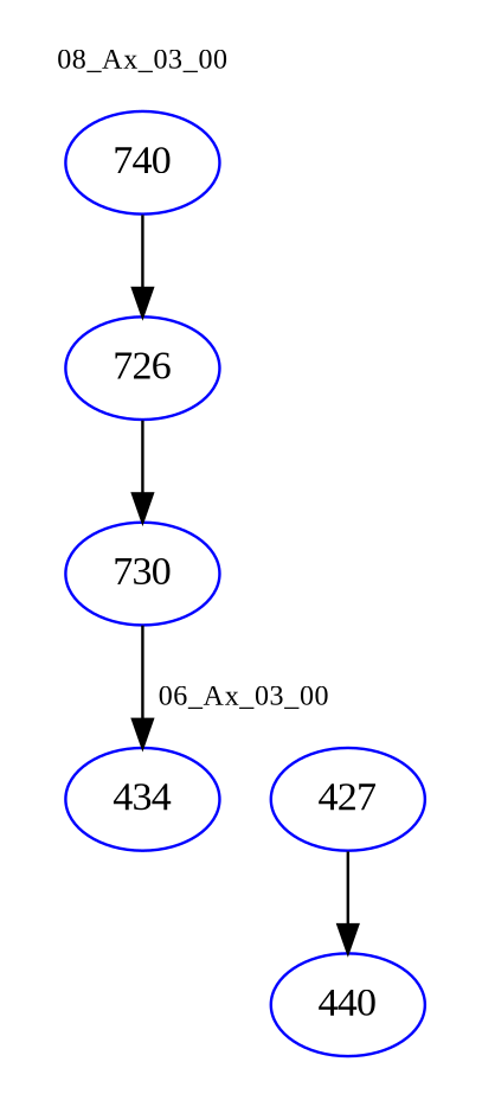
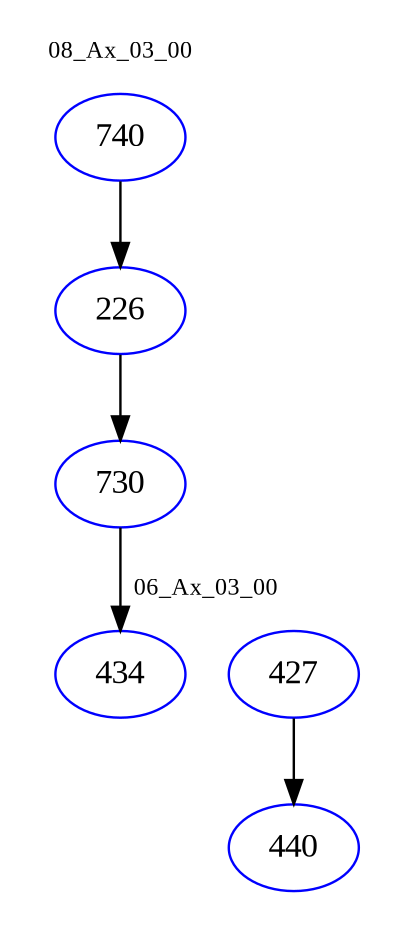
  digraph {
    fontname="Liberation Serif"
    node [color=blue fontname="Liberation Serif"]
    edge [color=black fontname="Liberation Serif"]
    n1 [label=427]
    n2 [label=434]
    n3 [label=440]
-   n4 [label=726]
+   n4 [label=226]
    n5 [label=730]
    n6 [label=740]
    subgraph cluster_1 {
      color=white
      fontsize=10
      label="06_Ax_03_00"
      n1
      n2
      n3
    }
    subgraph cluster_2 {
      color=white
      fontsize=10
      label="08_Ax_03_00"
      n4
      n5
      n6
    }
    n1 -> n3
    n4 -> n5
    n5 -> n2
    n6 -> n4
  }
